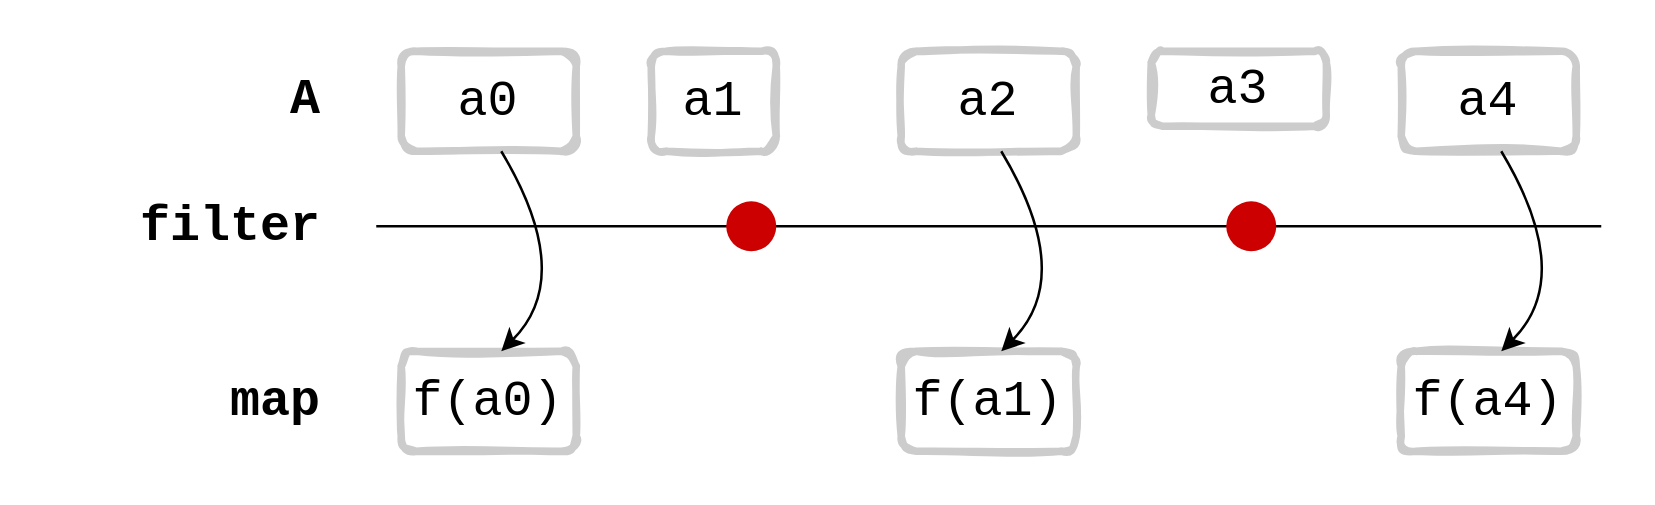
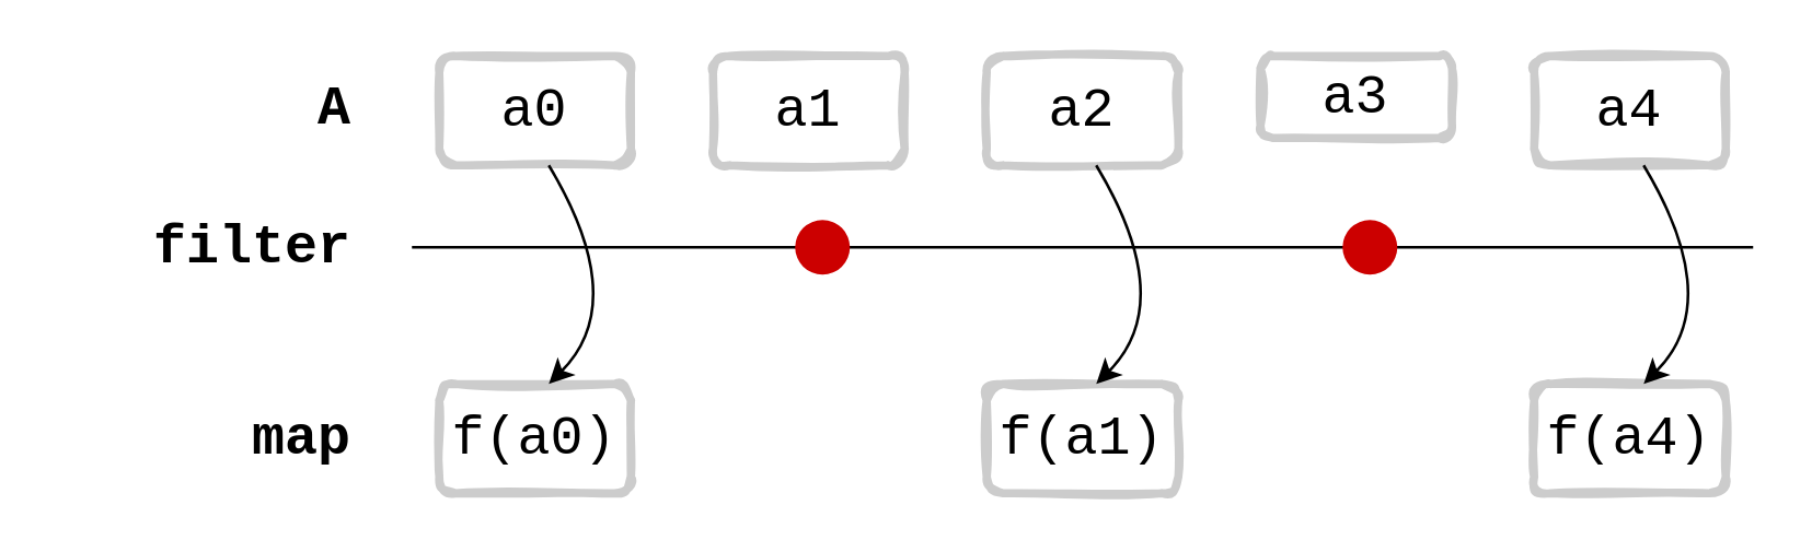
  <mxCell id="0" />
  <mxCell id="1" parent="0" />
  <mxCell id="2" value="&lt;b&gt;map&lt;/b&gt;" style="text;html=1;strokeColor=none;fillColor=none;align=right;verticalAlign=middle;whiteSpace=wrap;rounded=0;shadow=0;glass=0;sketch=1;fontFamily=Courier New;fontSize=20;" vertex="1" parent="1"><mxGeometry x="20" y="145" width="110" height="30" as="geometry" /></mxCell>
  <mxCell id="3" value="&lt;font style=&quot;font-size: 20px&quot;&gt;f(a0)&lt;/font&gt;" style="rounded=1;whiteSpace=wrap;html=1;fontFamily=Courier New;fontSize=24;strokeWidth=3;glass=0;shadow=0;sketch=1;strokeColor=#CCCCCC;" parent="1" vertex="1"><mxGeometry x="160" y="140" width="70" height="40" as="geometry" /></mxCell>
  <mxCell id="4" value="&lt;font style=&quot;font-size: 20px&quot;&gt;a0&lt;/font&gt;" style="rounded=1;whiteSpace=wrap;html=1;fontFamily=Courier New;fontSize=24;strokeWidth=3;glass=0;shadow=0;sketch=1;strokeColor=#CCCCCC;" parent="1" vertex="1"><mxGeometry x="160" y="20" width="70" height="40" as="geometry" /></mxCell>
- <mxCell id="5" value="&lt;font style=&quot;font-size: 20px&quot;&gt;a1&lt;/font&gt;" style="rounded=1;whiteSpace=wrap;html=1;fontFamily=Courier New;fontSize=24;strokeWidth=3;glass=0;shadow=0;sketch=1;strokeColor=#CCCCCC;" parent="1" vertex="1"><mxGeometry x="260" y="20" width="50" height="40" as="geometry" /></mxCell>
+ <mxCell id="5" value="&lt;font style=&quot;font-size: 20px&quot;&gt;a1&lt;/font&gt;" style="rounded=1;whiteSpace=wrap;html=1;fontFamily=Courier New;fontSize=24;strokeWidth=3;glass=0;shadow=0;sketch=1;strokeColor=#CCCCCC;" parent="1" vertex="1"><mxGeometry x="260" y="20" width="70" height="40" as="geometry" /></mxCell>
  <mxCell id="6" value="&lt;font style=&quot;font-size: 20px&quot;&gt;f(a1)&lt;/font&gt;" style="rounded=1;whiteSpace=wrap;html=1;fontFamily=Courier New;fontSize=24;strokeWidth=3;glass=0;shadow=0;sketch=1;strokeColor=#CCCCCC;" parent="1" vertex="1"><mxGeometry x="360" y="140" width="70" height="40" as="geometry" /></mxCell>
  <mxCell id="7" value="&lt;font style=&quot;font-size: 20px&quot;&gt;a2&lt;/font&gt;" style="rounded=1;whiteSpace=wrap;html=1;fontFamily=Courier New;fontSize=24;strokeWidth=3;glass=0;shadow=0;sketch=1;strokeColor=#CCCCCC;" parent="1" vertex="1"><mxGeometry x="360" y="20" width="70" height="40" as="geometry" /></mxCell>
  <mxCell id="8" value="&lt;font style=&quot;font-size: 20px&quot;&gt;a3&lt;/font&gt;" style="rounded=1;whiteSpace=wrap;html=1;fontFamily=Courier New;fontSize=24;strokeWidth=3;glass=0;shadow=0;sketch=1;strokeColor=#CCCCCC;" parent="1" vertex="1"><mxGeometry x="460" y="20" width="70" height="30" as="geometry" /></mxCell>
  <mxCell id="9" value="&lt;font style=&quot;font-size: 20px&quot;&gt;f(a4)&lt;/font&gt;" style="rounded=1;whiteSpace=wrap;html=1;fontFamily=Courier New;fontSize=24;strokeWidth=3;glass=0;shadow=0;sketch=1;strokeColor=#CCCCCC;" parent="1" vertex="1"><mxGeometry x="560" y="140" width="70" height="40" as="geometry" /></mxCell>
  <mxCell id="10" value="&lt;font style=&quot;font-size: 20px&quot;&gt;a4&lt;/font&gt;" style="rounded=1;whiteSpace=wrap;html=1;fontFamily=Courier New;fontSize=24;strokeWidth=3;glass=0;shadow=0;sketch=1;strokeColor=#CCCCCC;" parent="1" vertex="1"><mxGeometry x="560" y="20" width="70" height="40" as="geometry" /></mxCell>
  <mxCell id="11" value="&lt;b&gt;A&lt;/b&gt;" style="text;html=1;strokeColor=none;fillColor=none;align=right;verticalAlign=middle;whiteSpace=wrap;rounded=0;shadow=0;glass=0;sketch=1;fontFamily=Courier New;fontSize=20;" parent="1" vertex="1"><mxGeometry x="20" y="24" width="110" height="30" as="geometry" /></mxCell>
  <mxCell id="12" value="" style="curved=1;endArrow=classic;html=1;" parent="1" edge="1"><mxGeometry width="50" height="50" relative="1" as="geometry"><mxPoint x="200" y="60" as="sourcePoint" /><mxPoint x="200" y="140" as="targetPoint" /><Array as="points"><mxPoint x="230" y="110" /></Array></mxGeometry></mxCell>
  <mxCell id="13" value="" style="curved=1;endArrow=classic;html=1;" parent="1" edge="1"><mxGeometry width="50" height="50" relative="1" as="geometry"><mxPoint x="400" y="60" as="sourcePoint" /><mxPoint x="400" y="140" as="targetPoint" /><Array as="points"><mxPoint x="430" y="110" /></Array></mxGeometry></mxCell>
  <mxCell id="14" value="" style="curved=1;endArrow=classic;html=1;fontStyle=1" parent="1" edge="1"><mxGeometry width="50" height="50" relative="1" as="geometry"><mxPoint x="600" y="60" as="sourcePoint" /><mxPoint x="600" y="140" as="targetPoint" /><Array as="points"><mxPoint x="630" y="110" /></Array></mxGeometry></mxCell>
  <mxCell id="15" value="&lt;b&gt;filter&lt;/b&gt;&lt;span style=&quot;color: rgba(0 , 0 , 0 , 0) ; font-family: monospace ; font-size: 0px&quot;&gt;%3CmxGraphModel%3E%3Croot%3E%3CmxCell%20id%3D%220%22%2F%3E%3CmxCell%20id%3D%221%22%20parent%3D%220%22%2F%3E%3CmxCell%20id%3D%222%22%20value%3D%22%26lt%3Bb%26gt%3BA%26lt%3B%2Fb%26gt%3B%22%20style%3D%22text%3Bhtml%3D1%3BstrokeColor%3Dnone%3BfillColor%3Dnone%3Balign%3Dright%3BverticalAlign%3Dmiddle%3BwhiteSpace%3Dwrap%3Brounded%3D0%3Bshadow%3D0%3Bglass%3D0%3Bsketch%3D1%3BfontFamily%3DCourier%20New%3BfontSize%3D20%3B%22%20vertex%3D%221%22%20parent%3D%221%22%3E%3CmxGeometry%20x%3D%2270%22%20y%3D%2284%22%20width%3D%22110%22%20height%3D%2230%22%20as%3D%22geometry%22%2F%3E%3C%2FmxCell%3E%3C%2Froot%3E%3C%2FmxGraphModel%3E&lt;/span&gt;&lt;span style=&quot;color: rgba(0 , 0 , 0 , 0) ; font-family: monospace ; font-size: 0px&quot;&gt;%3CmxGraphModel%3E%3Croot%3E%3CmxCell%20id%3D%220%22%2F%3E%3CmxCell%20id%3D%221%22%20parent%3D%220%22%2F%3E%3CmxCell%20id%3D%222%22%20value%3D%22%26lt%3Bb%26gt%3BA%26lt%3B%2Fb%26gt%3B%22%20style%3D%22text%3Bhtml%3D1%3BstrokeColor%3Dnone%3BfillColor%3Dnone%3Balign%3Dright%3BverticalAlign%3Dmiddle%3BwhiteSpace%3Dwrap%3Brounded%3D0%3Bshadow%3D0%3Bglass%3D0%3Bsketch%3D1%3BfontFamily%3DCourier%20New%3BfontSize%3D20%3B%22%20vertex%3D%221%22%20parent%3D%221%22%3E%3CmxGeometry%20x%3D%2270%22%20y%3D%2284%22%20width%3D%22110%22%20height%3D%2230%22%20as%3D%22geometry%22%2F%3E%3C%2FmxCell%3E%3C%2Froot%3E%3C%2FmxGraphModel%3E&lt;/span&gt;" style="text;html=1;strokeColor=none;fillColor=none;align=right;verticalAlign=middle;whiteSpace=wrap;rounded=0;shadow=0;glass=0;sketch=1;fontFamily=Courier New;fontSize=20;" vertex="1" parent="1"><mxGeometry x="20" y="75" width="110" height="30" as="geometry" /></mxCell>
  <mxCell id="16" value="" style="endArrow=none;html=1;" edge="1" parent="1"><mxGeometry width="50" height="50" relative="1" as="geometry"><mxPoint x="150" y="90" as="sourcePoint" /><mxPoint x="640" y="90" as="targetPoint" /></mxGeometry></mxCell>
  <mxCell id="17" value="" style="ellipse;whiteSpace=wrap;html=1;aspect=fixed;fillColor=#CC0000;strokeColor=none;" vertex="1" parent="1"><mxGeometry x="290" y="80" width="20" height="20" as="geometry" /></mxCell>
  <mxCell id="18" value="" style="ellipse;whiteSpace=wrap;html=1;aspect=fixed;fillColor=#CC0000;strokeColor=none;" vertex="1" parent="1"><mxGeometry x="490" y="80" width="20" height="20" as="geometry" /></mxCell>
